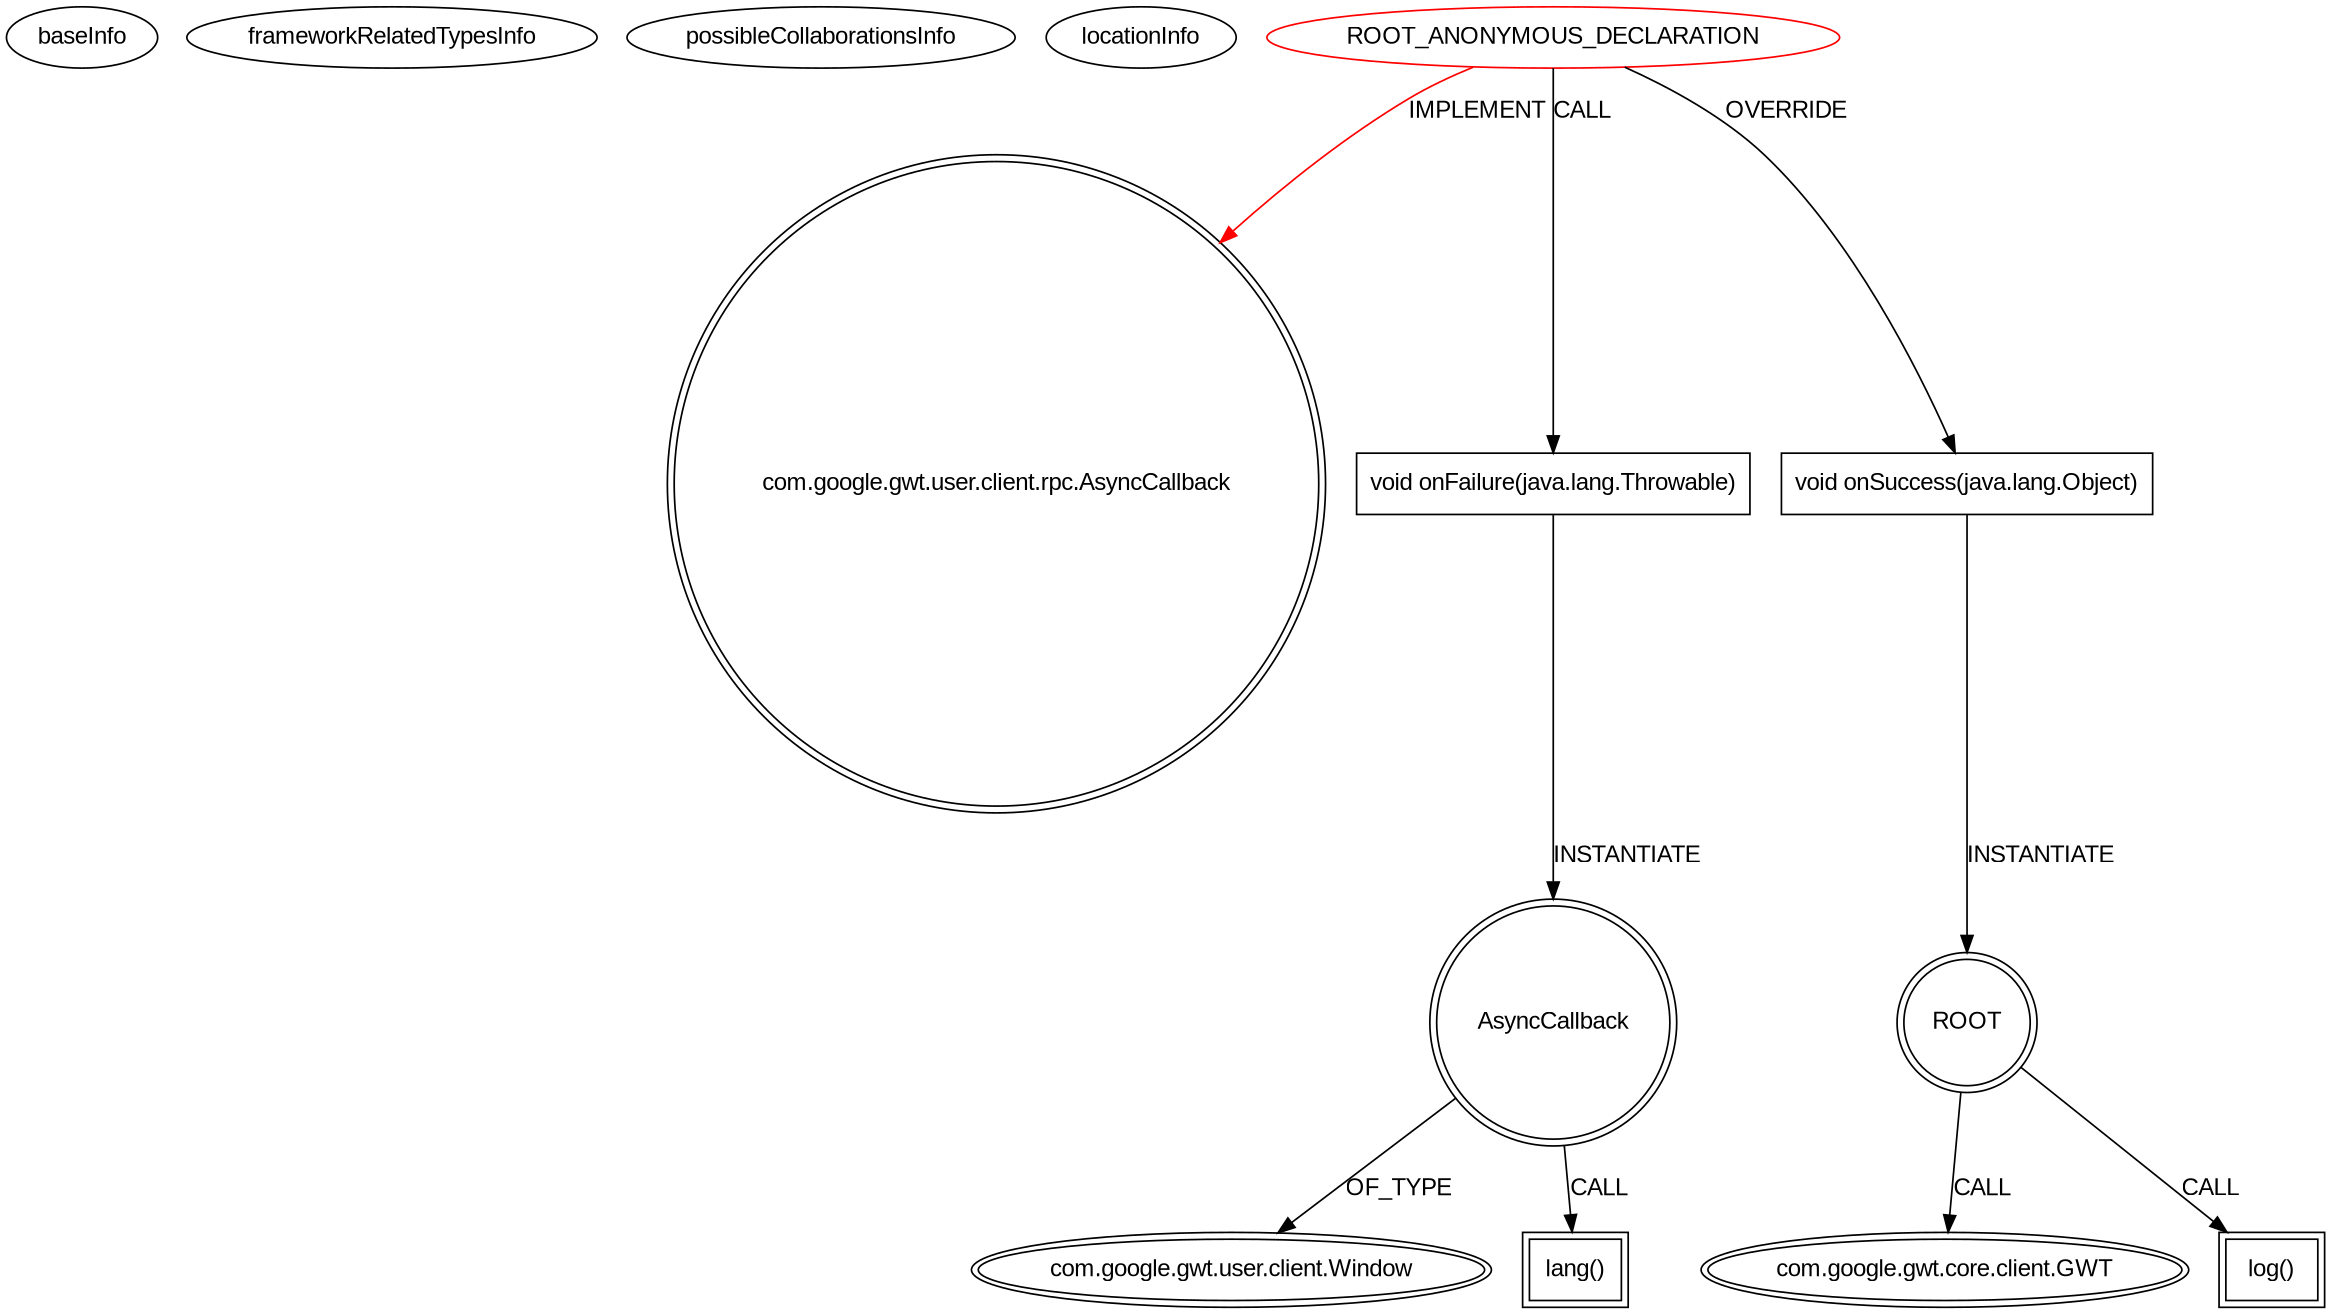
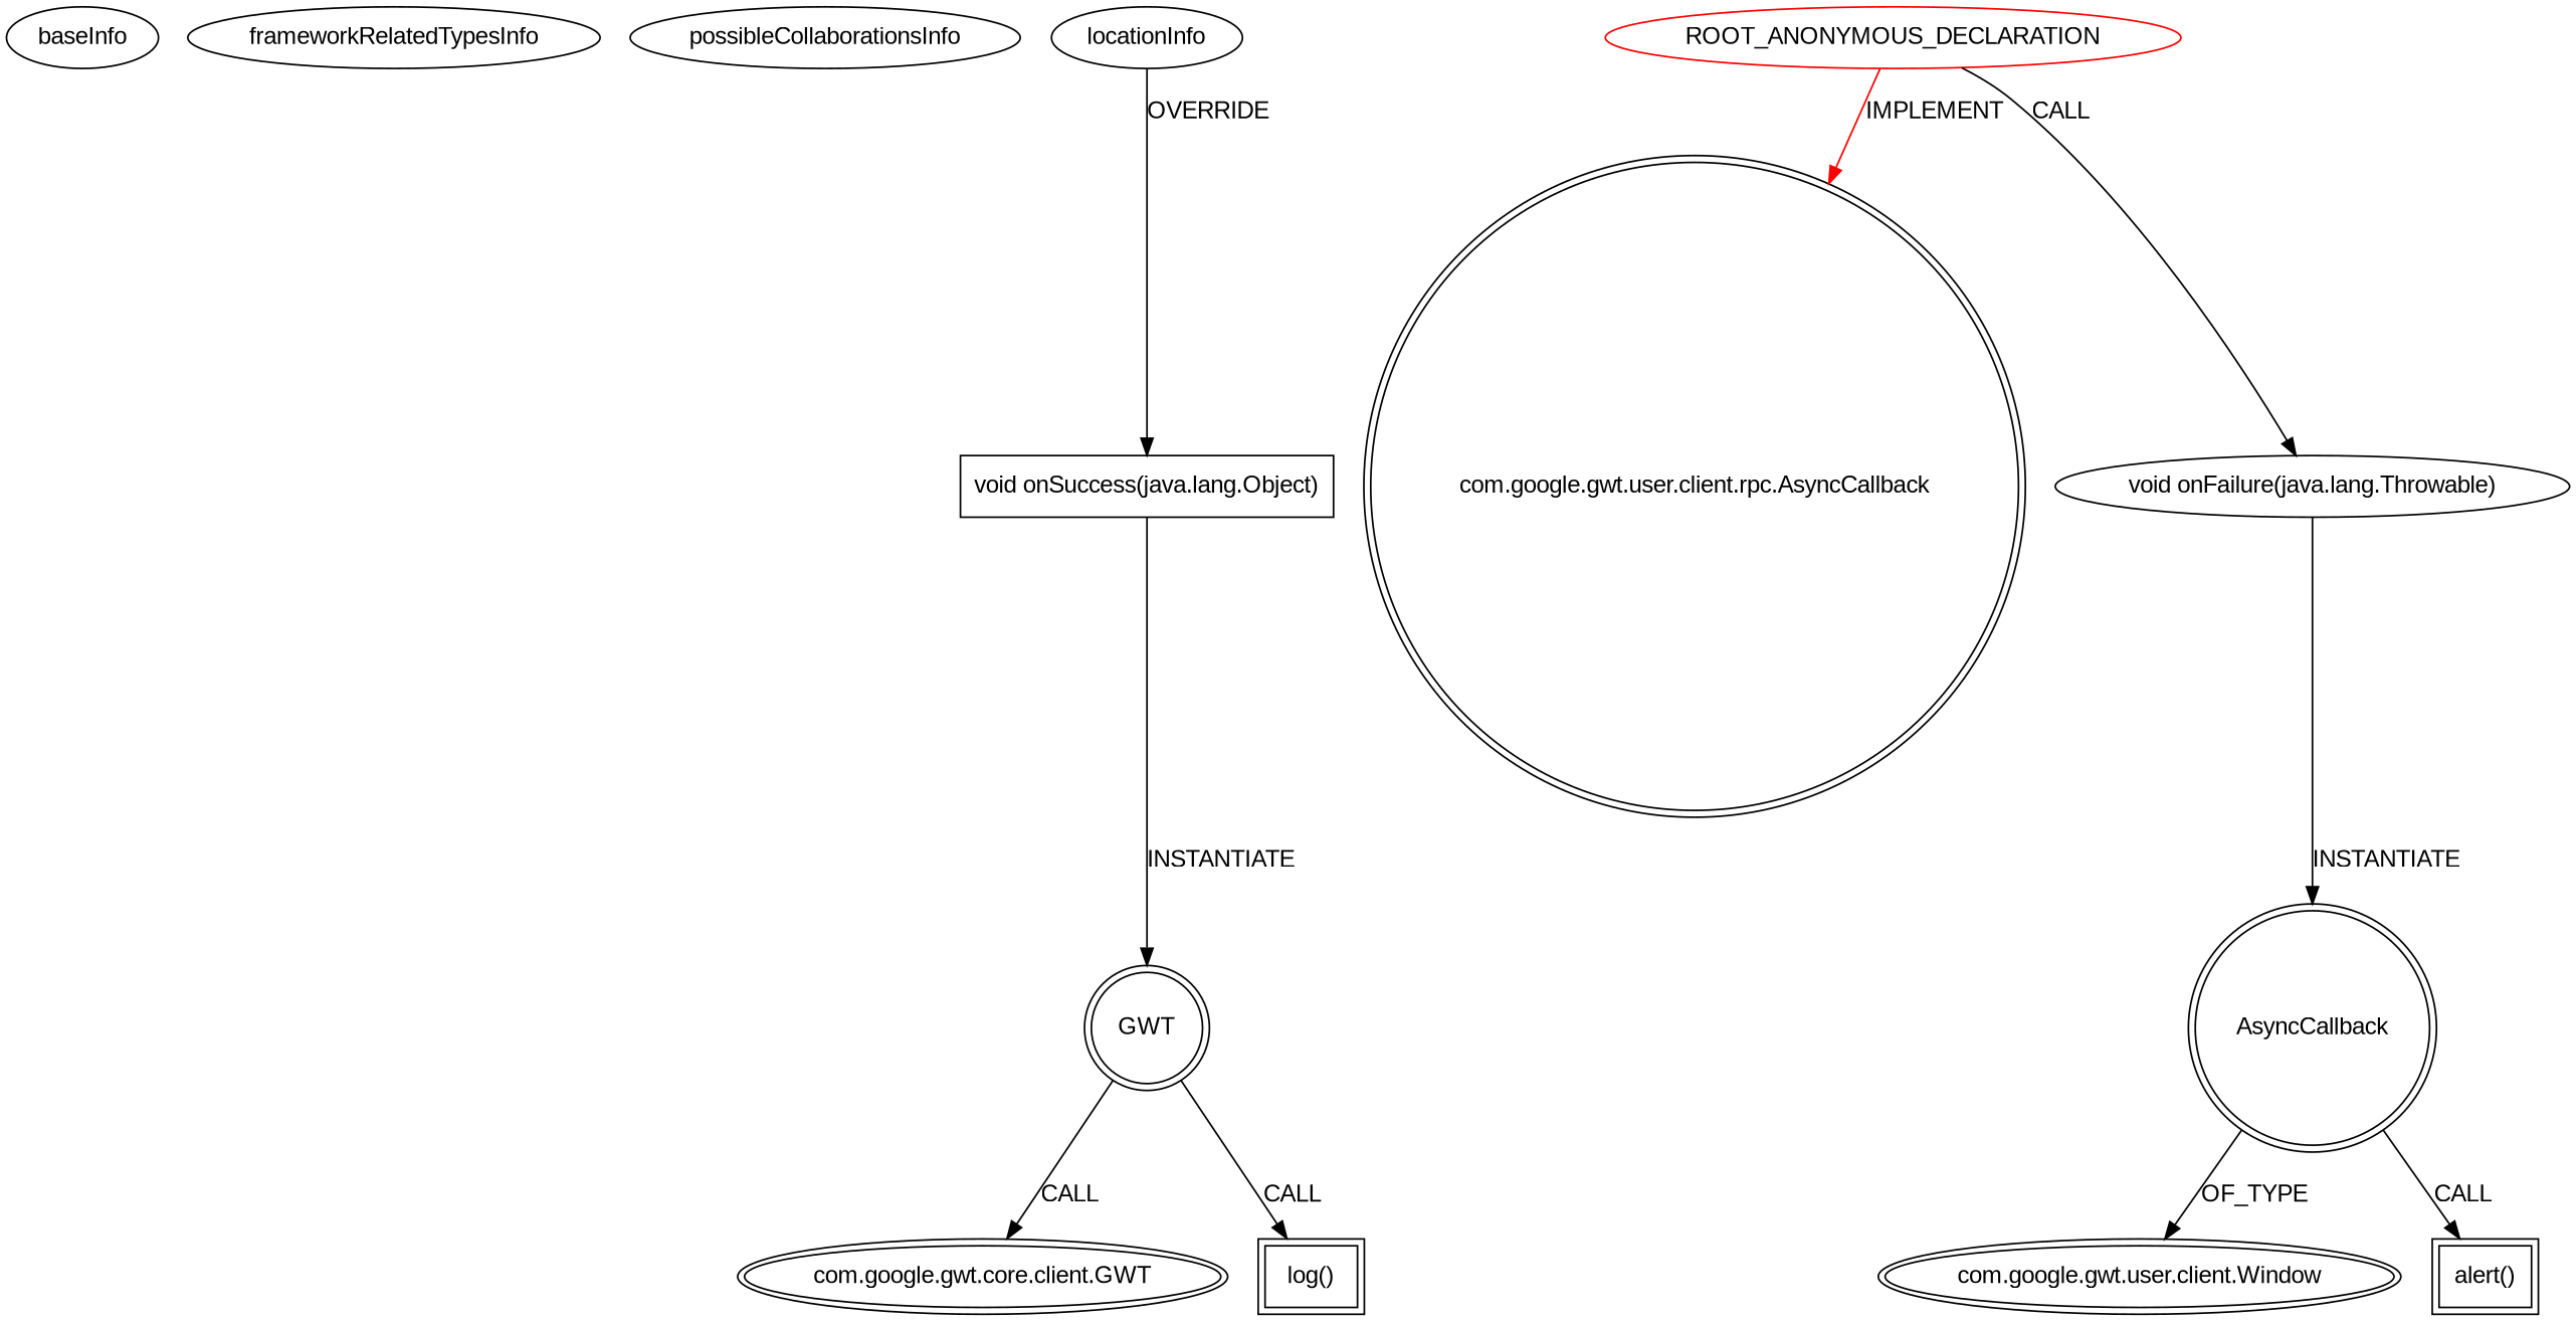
  digraph {
    fontname="Liberation Sans"
    node [fontname="Liberation Sans" isFrameworkType=true]
    edge [fontname="Liberation Sans"]
    baseInfo [category=extension_graph graphId=3136 isAnonymous=true possibleRelation=false isFrameworkType=""]
    frameworkRelatedTypesInfo [0="com.google.gwt.user.client.rpc.AsyncCallback" isFrameworkType=""]
    possibleCollaborationsInfo [isFrameworkType=""]
    locationInfo [contextSignature="void onKeyUp(com.google.gwt.user.client.ui.Widget,char,int)" filePath="/jaxzin-gwt-common-widgets/gwt-common-widgets-master/src/com/jaxzin/gwt/ui/client/autocompletion/AutoCompletionTextBox.java" graphId=3136 projectName="jaxzin-gwt-common-widgets" isFrameworkType=""]
    n5 [color=red isFrameworkType=false label=ROOT_ANONYMOUS_DECLARATION vertexType=ROOT_ANONYMOUS_DECLARATION]
    n6 [label="com.google.gwt.user.client.rpc.AsyncCallback" peripheries=2 shape=circle vertexType=FRAMEWORK_INTERFACE_TYPE]
-   n7 [isFrameworkType=false label="void onFailure(java.lang.Throwable)" shape=box vertexType=OVERRIDING_METHOD_DECLARATION]
+   n7 [isFrameworkType=false label="void onFailure(java.lang.Throwable)" shape=ellipse vertexType=OVERRIDING_METHOD_DECLARATION]
    n8 [isFrameworkType=false label="void onSuccess(java.lang.Object)" shape=box vertexType=OVERRIDING_METHOD_DECLARATION]
    n9 [label=AsyncCallback peripheries=2 shape=circle vertexType=VARIABLE_EXPRESION]
-   n10 [label=ROOT peripheries=2 shape=circle vertexType=VARIABLE_EXPRESION]
+   n10 [label=GWT peripheries=2 shape=circle vertexType=VARIABLE_EXPRESION]
    n11 [label="com.google.gwt.user.client.Window" peripheries=2 vertexType=FRAMEWORK_CLASS_TYPE]
-   n12 [label="lang()" peripheries=2 shape=box vertexType=INSIDE_CALL]
+   n12 [label="alert()" peripheries=2 shape=box vertexType=INSIDE_CALL]
    n13 [label="com.google.gwt.core.client.GWT" peripheries=2 vertexType=FRAMEWORK_CLASS_TYPE]
    n14 [label="log()" peripheries=2 shape=box vertexType=INSIDE_CALL]
    n5 -> n6 [color=red label=IMPLEMENT]
    n5 -> n7 [label=CALL]
-   n5 -> n8 [label=OVERRIDE]
+   locationInfo -> n8 [label=OVERRIDE]
    n7 -> n9 [label=INSTANTIATE]
    n8 -> n10 [label=INSTANTIATE]
    n9 -> n11 [label=OF_TYPE]
    n9 -> n12 [label=CALL]
    n10 -> n13 [label=CALL]
    n10 -> n14 [label=CALL]
  }
